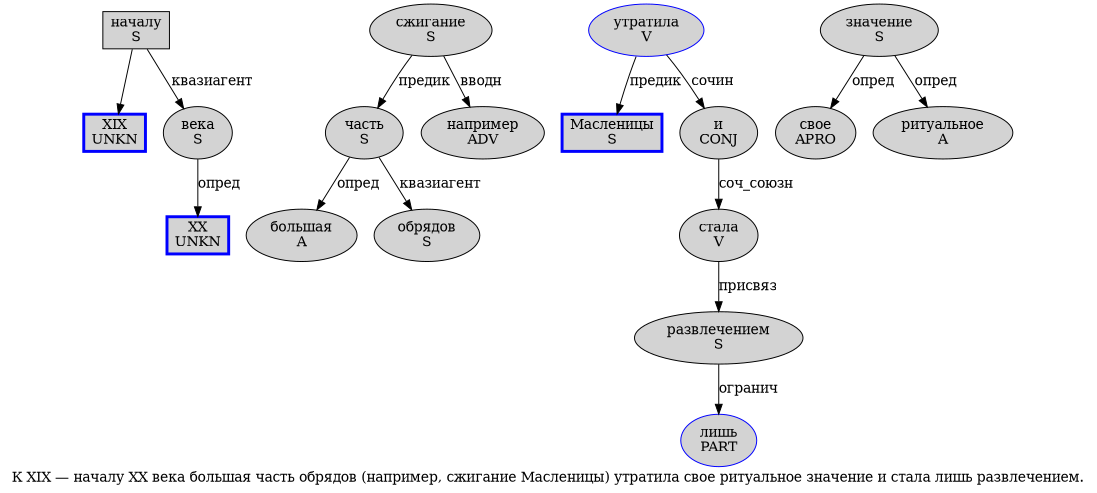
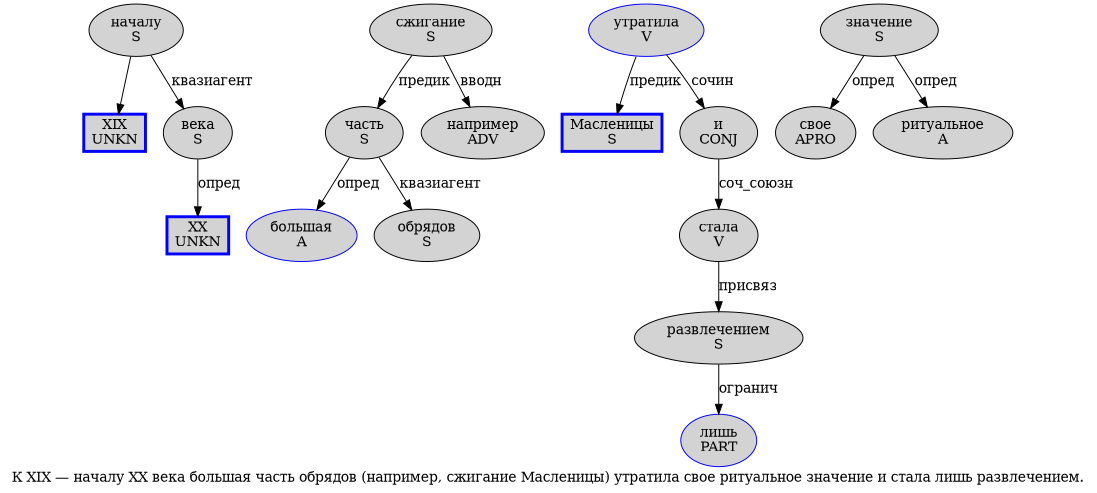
  digraph {
    label="К ХIХ — началу ХХ века большая часть обрядов (например, сжигание Масленицы) утратила свое ритуальное значение и стала лишь развлечением."
    node [fillcolor=lightgray penwidth=1 shape=ellipse style=filled]
-   n1 [label="началу\nS" shape=box]
+   n1 [label="началу\nS"]
    n2 [color=blue label="ХIХ\nUNKN" penwidth=3 shape=box]
    n3 [label="века\nS"]
    n4 [label="сжигание\nS"]
    n5 [label="часть\nS"]
    n6 [label="например\nADV"]
    n7 [color=blue label="ХХ\nUNKN" penwidth=3 shape=box]
-   n8 [label="большая\nA"]
+   n8 [label="большая\nA" color=blue]
    n9 [label="обрядов\nS"]
    n10 [color=blue label="Масленицы\nS" penwidth=3 shape=box]
    n11 [color=blue label="утратила\nV"]
    n12 [label="и\nCONJ"]
    n13 [label="значение\nS"]
    n14 [label="свое\nAPRO"]
    n15 [label="ритуальное\nA"]
    n16 [label="стала\nV"]
    n17 [label="развлечением\nS"]
    n18 [color=blue label="лишь\nPART"]
    n1 -> n2
    n1 -> n3 [label="квазиагент"]
    n3 -> n7 [label="опред"]
    n4 -> n5 [label="предик"]
    n4 -> n6 [label="вводн"]
    n5 -> n8 [label="опред"]
    n5 -> n9 [label="квазиагент"]
    n11 -> n10 [label="предик"]
    n11 -> n12 [label="сочин"]
    n12 -> n16 [label="соч_союзн"]
    n13 -> n14 [label="опред"]
    n13 -> n15 [label="опред"]
    n16 -> n17 [label="присвяз"]
    n17 -> n18 [label="огранич"]
  }
